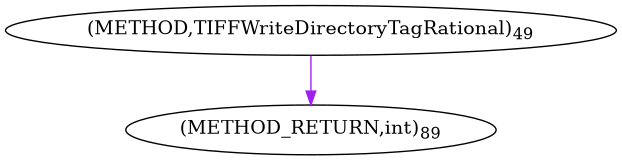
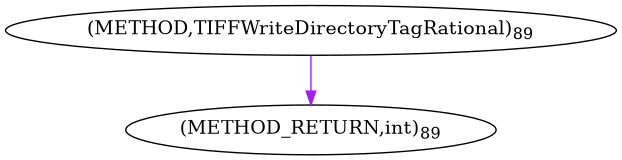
  digraph {
-   n1 [label=<(METHOD,TIFFWriteDirectoryTagRational)<SUB>49</SUB>>]
+   n1 [label=<(METHOD,TIFFWriteDirectoryTagRational)<SUB>89</SUB>>]
    n2 [label=<(METHOD_RETURN,int)<SUB>89</SUB>>]
    n1 -> n2 [color=purple]
  }
